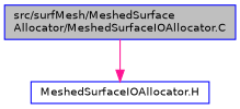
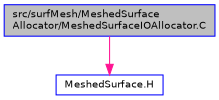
  digraph {
    node [color=blue fontname=Helvetica fontsize=10 shape=record]
    n1 [fillcolor=grey75 fontcolor=black height=0.2 label="src/surfMesh/MeshedSurface\lAllocator/MeshedSurfaceIOAllocator.C" style=filled width=0.4]
-   n2 [height=0.2 label="MeshedSurfaceIOAllocator.H" width=0.4]
+   n2 [height=0.2 label="MeshedSurface.H" width=0.4]
    n1 -> n2 [color=deeppink fontname=Helvetica fontsize=10 labelfontname=Helvetica labelfontsize=10 style=solid]
  }
